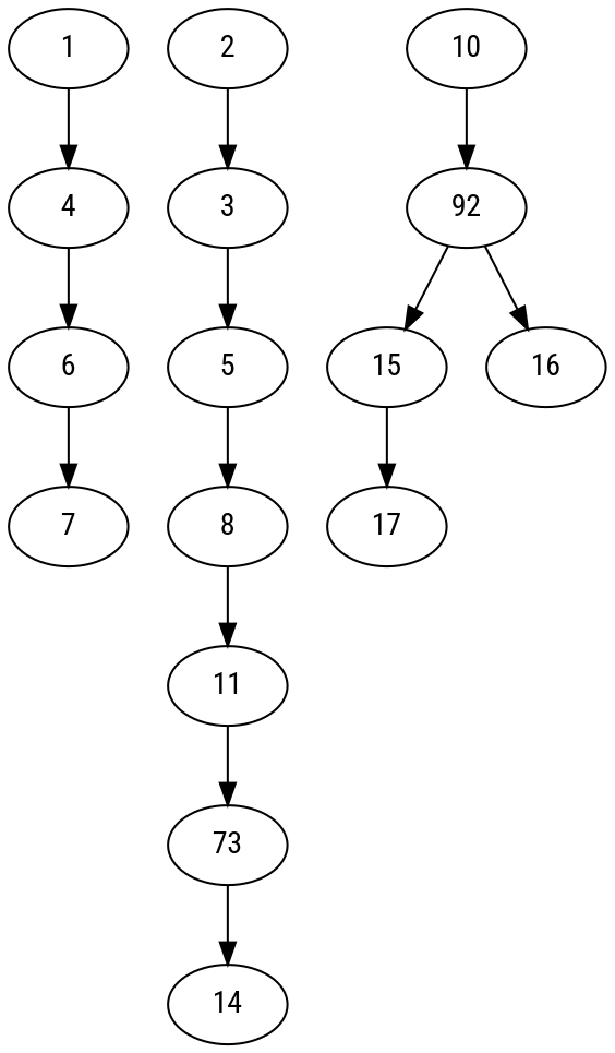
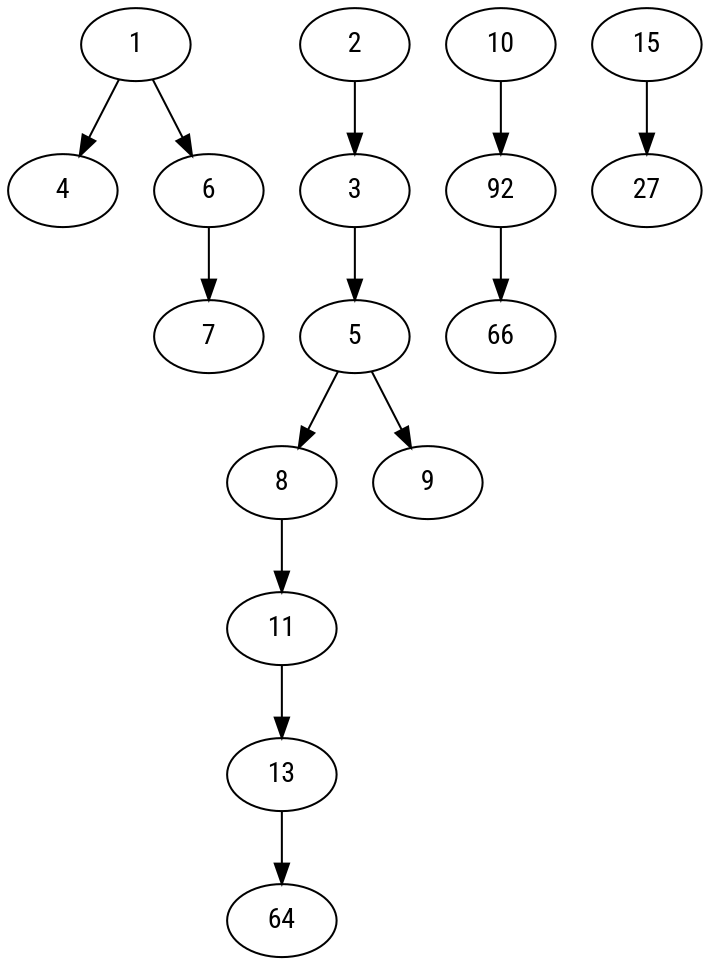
  digraph {
    fontname="Roboto Condensed"
    node [alpha=0.07 fontname="Roboto Condensed"]
    edge [fontname="Roboto Condensed"]
    1 [alpha=0.14 expect_size=3830248515274362]
    4 [alpha=0.00 expect_size=561890458311528000]
    6 [alpha=0.19 expect_size=407284731343856512]
    7 [alpha=0.13 expect_size=87051521726479335424]
    2 [alpha=0.14 expect_size=81567036600436976]
    3 [expect_size=1630482326146152]
    5 [alpha=0.12 expect_size=79611454075525136384]
    8 [alpha=0.09 expect_size=1254534597727748096]
+   9 [alpha=0.12 expect_size=22684556746863673344]
    11 [alpha=0.10 expect_size=58267315728285696000]
    10 [expect_size=234424277620013504]
    n12 [alpha=0.17 expect_size=11596995076554752000 label=92]
-   13 [alpha=0.13 expect_size=134755012362731782144 label=73]
+   13 [alpha=0.13 expect_size=134755012362731782144]
    15 [alpha=0.04 expect_size=6557702164603469824]
-   16 [alpha=0.08 expect_size=3967716479020642]
-   14 [expect_size=2907989417724285]
-   17 [alpha=0.01 expect_size=775884326761472]
+   16 [alpha=0.08 expect_size=3967716479020642 label=66]
+   14 [expect_size=2907989417724285 label=64]
+   17 [alpha=0.01 expect_size=775884326761472 label=27]
    1 -> 4
-   4 -> 6
+   1 -> 6
    6 -> 7
    2 -> 3
    3 -> 5
    5 -> 8
+   5 -> 9
    8 -> 11
    11 -> 13
    10 -> n12
-   n12 -> 15
    n12 -> 16
    13 -> 14
    15 -> 17
  }
